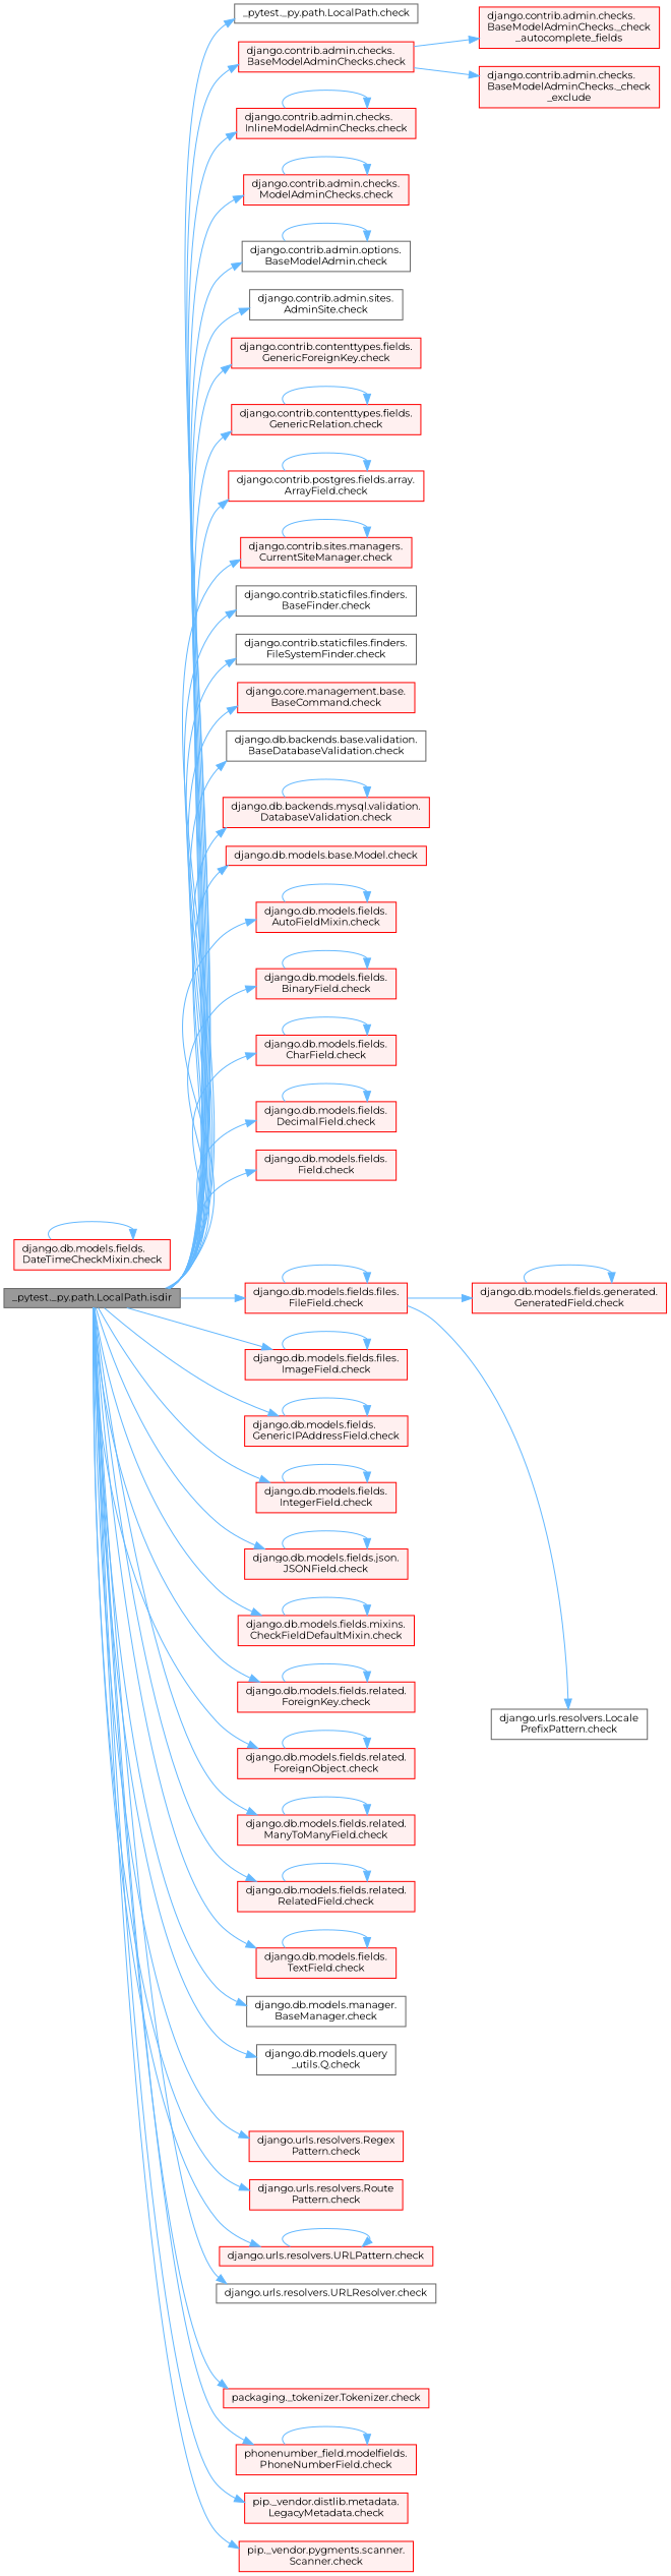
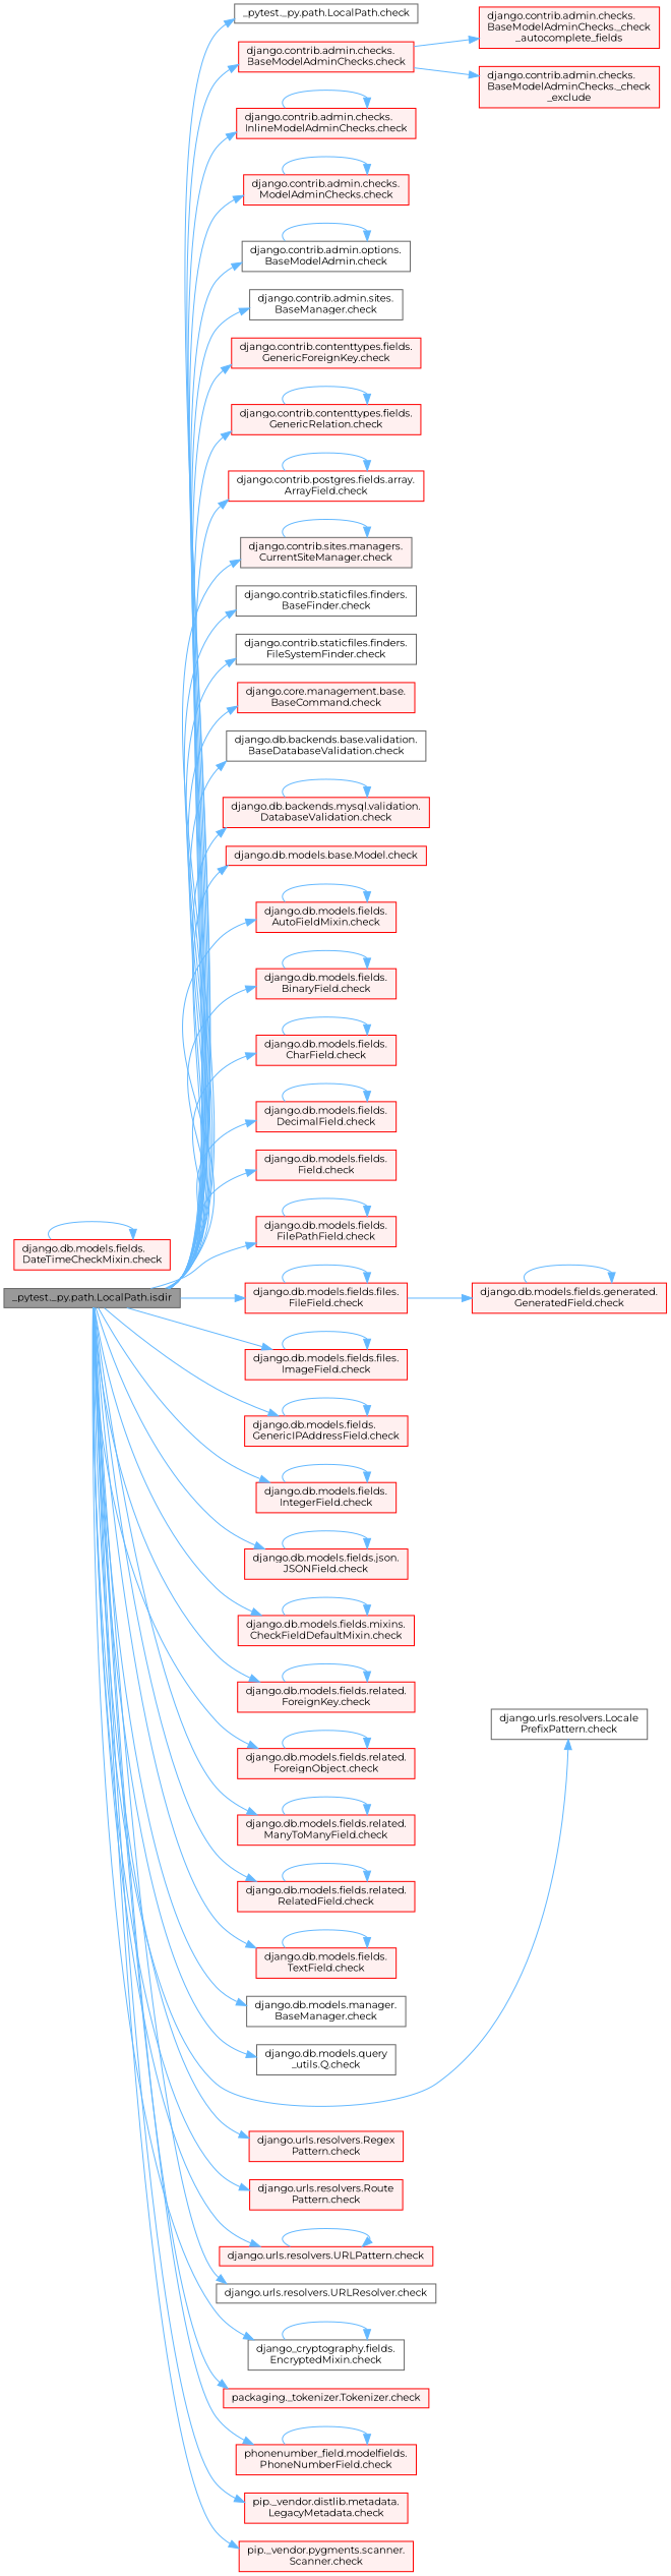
  digraph {
    fontname=Montserrat
    rankdir=LR
    node [color=red fillcolor="#FFF0F0" fontname=Montserrat fontsize=10 shape=box style=filled]
    edge [color=steelblue1 fontname=Montserrat fontsize=10 labelfontname=Helvetica labelfontsize=10 style=solid]
    n1 [color=gray40 fillcolor=grey60 fontcolor=black height=0.2 label="_pytest._py.path.LocalPath.isdir" width=0.4]
    n2 [color=grey40 fillcolor=white height=0.2 label="_pytest._py.path.LocalPath.check" width=0.4]
    n3 [height=0.2 label="django.contrib.admin.checks.\lBaseModelAdminChecks.check" width=0.4]
    n4 [height=0.2 label="django.contrib.admin.checks.\lInlineModelAdminChecks.check" width=0.4]
    n5 [height=0.2 label="django.contrib.admin.checks.\lModelAdminChecks.check" width=0.4]
    n6 [color=grey40 fillcolor=white height=0.2 label="django.contrib.admin.options.\lBaseModelAdmin.check" width=0.4]
-   n7 [color=grey40 fillcolor=white height=0.2 label="django.contrib.admin.sites.\lAdminSite.check" width=0.4]
+   n7 [color=grey40 fillcolor=white height=0.2 label="django.contrib.admin.sites.\lBaseManager.check" width=0.4]
    n8 [height=0.2 label="django.contrib.contenttypes.fields.\lGenericForeignKey.check" width=0.4]
    n9 [height=0.2 label="django.contrib.contenttypes.fields.\lGenericRelation.check" width=0.4]
    n10 [fillcolor=white height=0.2 label="django.contrib.postgres.fields.array.\lArrayField.check" width=0.4]
-   n11 [height=0.2 label="django.contrib.sites.managers.\lCurrentSiteManager.check" width=0.4]
+   n11 [color=grey40 height=0.2 label="django.contrib.sites.managers.\lCurrentSiteManager.check" width=0.4]
    n12 [color=grey40 fillcolor=white height=0.2 label="django.contrib.staticfiles.finders.\lBaseFinder.check" width=0.4]
    n13 [color=grey40 fillcolor=white height=0.2 label="django.contrib.staticfiles.finders.\lFileSystemFinder.check" width=0.4]
    n14 [height=0.2 label="django.core.management.base.\lBaseCommand.check" width=0.4]
    n15 [color=grey40 fillcolor=white height=0.2 label="django.db.backends.base.validation.\lBaseDatabaseValidation.check" width=0.4]
    n16 [height=0.2 label="django.db.backends.mysql.validation.\lDatabaseValidation.check" width=0.4]
    n17 [height=0.2 label="django.db.models.base.Model.check" width=0.4]
    n18 [height=0.2 label="django.db.models.fields.\lAutoFieldMixin.check" width=0.4]
    n19 [height=0.2 label="django.db.models.fields.\lBinaryField.check" width=0.4]
    n20 [height=0.2 label="django.db.models.fields.\lCharField.check" width=0.4]
    n21 [height=0.2 label="django.db.models.fields.\lDecimalField.check" width=0.4]
    n22 [height=0.2 label="django.db.models.fields.\lField.check" width=0.4]
+   n23 [height=0.2 label="django.db.models.fields.\lFilePathField.check" width=0.4]
    n24 [height=0.2 label="django.db.models.fields.files.\lFileField.check" width=0.4]
    n25 [height=0.2 label="django.db.models.fields.files.\lImageField.check" width=0.4]
    n26 [height=0.2 label="django.db.models.fields.\lGenericIPAddressField.check" width=0.4]
    n27 [height=0.2 label="django.db.models.fields.\lIntegerField.check" width=0.4]
    n28 [height=0.2 label="django.db.models.fields.json.\lJSONField.check" width=0.4]
    n29 [height=0.2 label="django.db.models.fields.mixins.\lCheckFieldDefaultMixin.check" width=0.4]
    n30 [height=0.2 label="django.db.models.fields.related.\lForeignKey.check" width=0.4]
    n31 [height=0.2 label="django.db.models.fields.related.\lForeignObject.check" width=0.4]
    n32 [height=0.2 label="django.db.models.fields.related.\lManyToManyField.check" width=0.4]
    n33 [height=0.2 label="django.db.models.fields.related.\lRelatedField.check" width=0.4]
    n34 [height=0.2 label="django.db.models.fields.\lTextField.check" width=0.4]
    n35 [color=grey40 fillcolor=white height=0.2 label="django.db.models.manager.\lBaseManager.check" width=0.4]
    n36 [color=grey40 fillcolor=white height=0.2 label="django.db.models.query\l_utils.Q.check" width=0.4]
    n37 [color=grey40 fillcolor=white height=0.2 label="django.urls.resolvers.Locale\lPrefixPattern.check" width=0.4]
    n38 [height=0.2 label="django.urls.resolvers.Regex\lPattern.check" width=0.4]
    n39 [height=0.2 label="django.urls.resolvers.Route\lPattern.check" width=0.4]
    n40 [height=0.2 label="django.urls.resolvers.URLPattern.check" width=0.4]
    n41 [color=grey40 fillcolor=white height=0.2 label="django.urls.resolvers.URLResolver.check" width=0.4]
+   n42 [color=grey40 fillcolor=white height=0.2 label="django_cryptography.fields.\lEncryptedMixin.check" width=0.4]
    n43 [height=0.2 label="packaging._tokenizer.Tokenizer.check" width=0.4]
    n44 [height=0.2 label="phonenumber_field.modelfields.\lPhoneNumberField.check" width=0.4]
    n45 [height=0.2 label="pip._vendor.distlib.metadata.\lLegacyMetadata.check" width=0.4]
    n46 [height=0.2 label="pip._vendor.pygments.scanner.\lScanner.check" width=0.4]
    n47 [height=0.2 label="django.contrib.admin.checks.\lBaseModelAdminChecks._check\l_autocomplete_fields" width=0.4]
    n48 [height=0.2 label="django.contrib.admin.checks.\lBaseModelAdminChecks._check\l_exclude" width=0.4]
    n49 [height=0.2 label="django.db.models.fields.\lDateTimeCheckMixin.check" width=0.4]
    n50 [height=0.2 label="django.db.models.fields.generated.\lGeneratedField.check" width=0.4]
    n1 -> n2
    n1 -> n3
    n1 -> n4
    n1 -> n5
    n1 -> n6
    n1 -> n7
    n1 -> n8
    n1 -> n9
    n1 -> n10
    n1 -> n11
    n1 -> n12
    n1 -> n13
    n1 -> n14
    n1 -> n15
    n1 -> n16
    n1 -> n17
    n1 -> n18
    n1 -> n19
    n1 -> n20
    n1 -> n21
    n1 -> n22
+   n1 -> n23
    n1 -> n24
    n1 -> n25
    n1 -> n26
    n1 -> n27
    n1 -> n28
    n1 -> n29
    n1 -> n30
    n1 -> n31
    n1 -> n32
    n1 -> n33
    n1 -> n34
    n1 -> n35
    n1 -> n36
-   n24 -> n37
+   n1 -> n37
    n1 -> n38
    n1 -> n39
    n1 -> n40
    n1 -> n41
+   n1 -> n42
    n1 -> n43
    n1 -> n44
    n1 -> n45
    n1 -> n46
    n3 -> n47
    n3 -> n48
    n4 -> n4
    n5 -> n5
    n6 -> n6
    n9 -> n9
    n10 -> n10
    n11 -> n11
    n16 -> n16
    n18 -> n18
    n19 -> n19
    n20 -> n20
    n21 -> n21
+   n23 -> n23
    n24 -> n24
    n24 -> n50
    n25 -> n25
    n26 -> n26
    n27 -> n27
    n28 -> n28
    n29 -> n29
    n30 -> n30
    n31 -> n31
    n32 -> n32
    n33 -> n33
    n34 -> n34
    n40 -> n40
+   n42 -> n42
    n44 -> n44
    n49 -> n49
    n50 -> n50
  }
